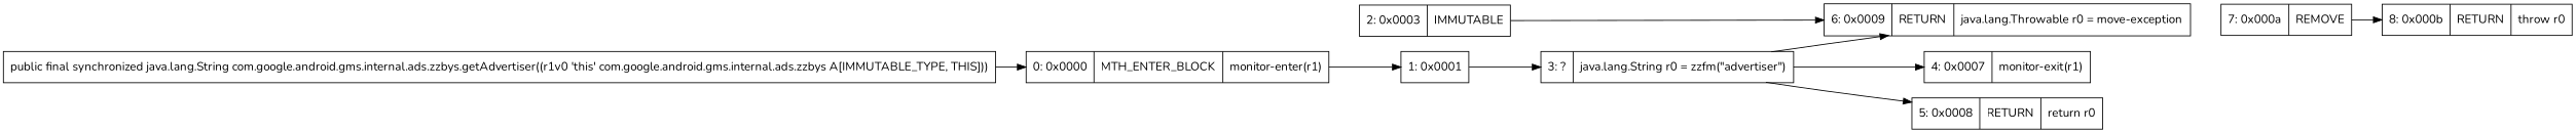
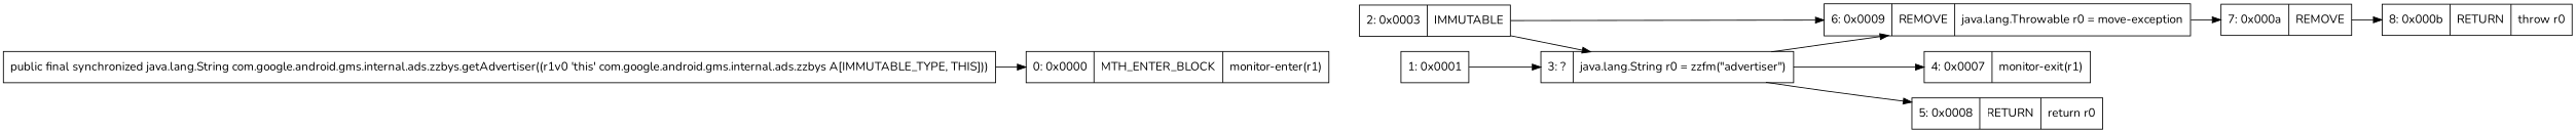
  digraph {
    fontname=Nunito
    rankdir=LR
    node [fontname=Nunito shape=record]
    edge [fontname=Nunito]
    n1 [label="{0\:\ 0x0000|MTH_ENTER_BLOCK\l|monitor\-enter(r1)\l}"]
    n2 [label="{1\:\ 0x0001}"]
    n3 [label="{3\:\ ?|java.lang.String r0 = zzfm(\"advertiser\")\l}"]
    n4 [label="{2\:\ 0x0003|IMMUTABLE\l}"]
-   n5 [label="{6\:\ 0x0009|RETURN\l|java.lang.Throwable r0 = move\-exception\l}"]
+   n5 [label="{6\:\ 0x0009|REMOVE\l|java.lang.Throwable r0 = move\-exception\l}"]
    n6 [label="{4\:\ 0x0007|monitor\-exit(r1)\l}"]
    n7 [label="{5\:\ 0x0008|RETURN\l|return r0\l}"]
    n8 [label="{7\:\ 0x000a|REMOVE\l}"]
    n9 [label="{8\:\ 0x000b|RETURN\l|throw r0\l}"]
    n10 [label="{public final synchronized java.lang.String com.google.android.gms.internal.ads.zzbys.getAdvertiser((r1v0 'this' com.google.android.gms.internal.ads.zzbys A[IMMUTABLE_TYPE, THIS])) }"]
-   n1 -> n2
    n2 -> n3
    n3 -> n5
    n3 -> n6
    n3 -> n7
+   n4 -> n3
    n4 -> n5
+   n5 -> n8
    n8 -> n9
    n10 -> n1
  }
